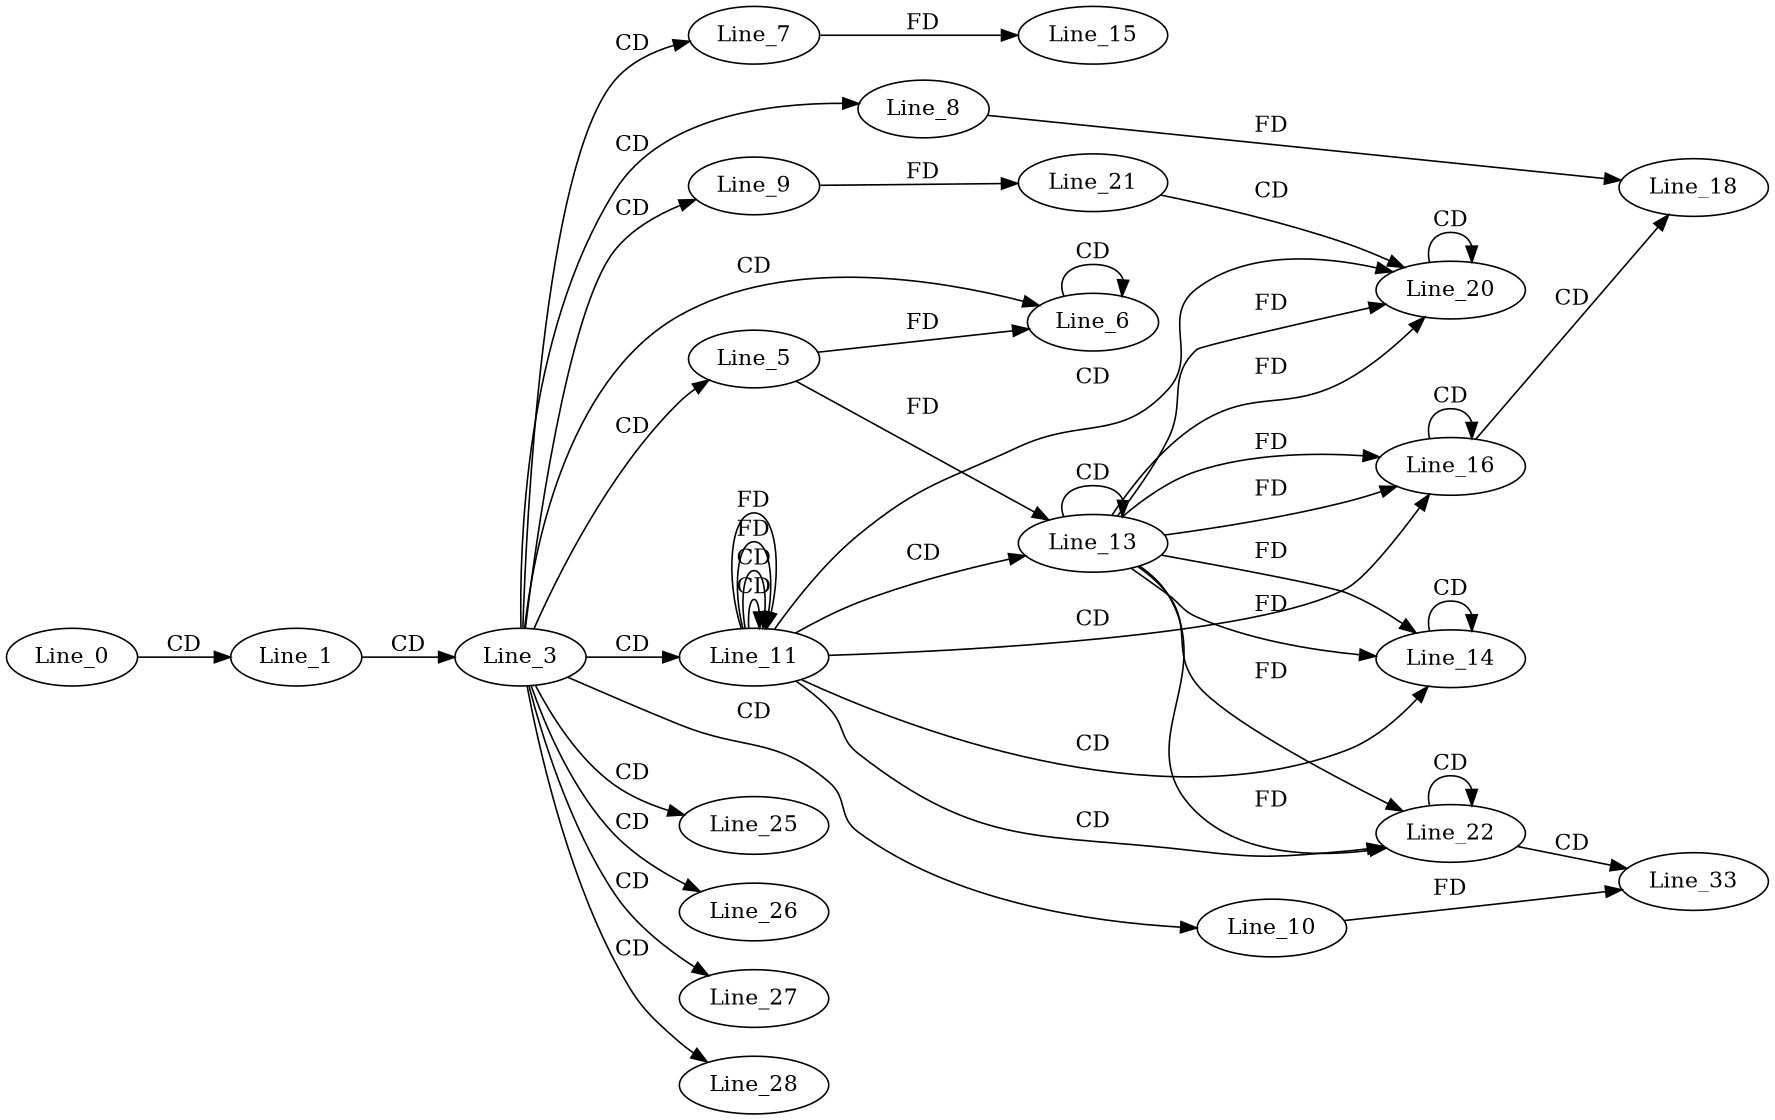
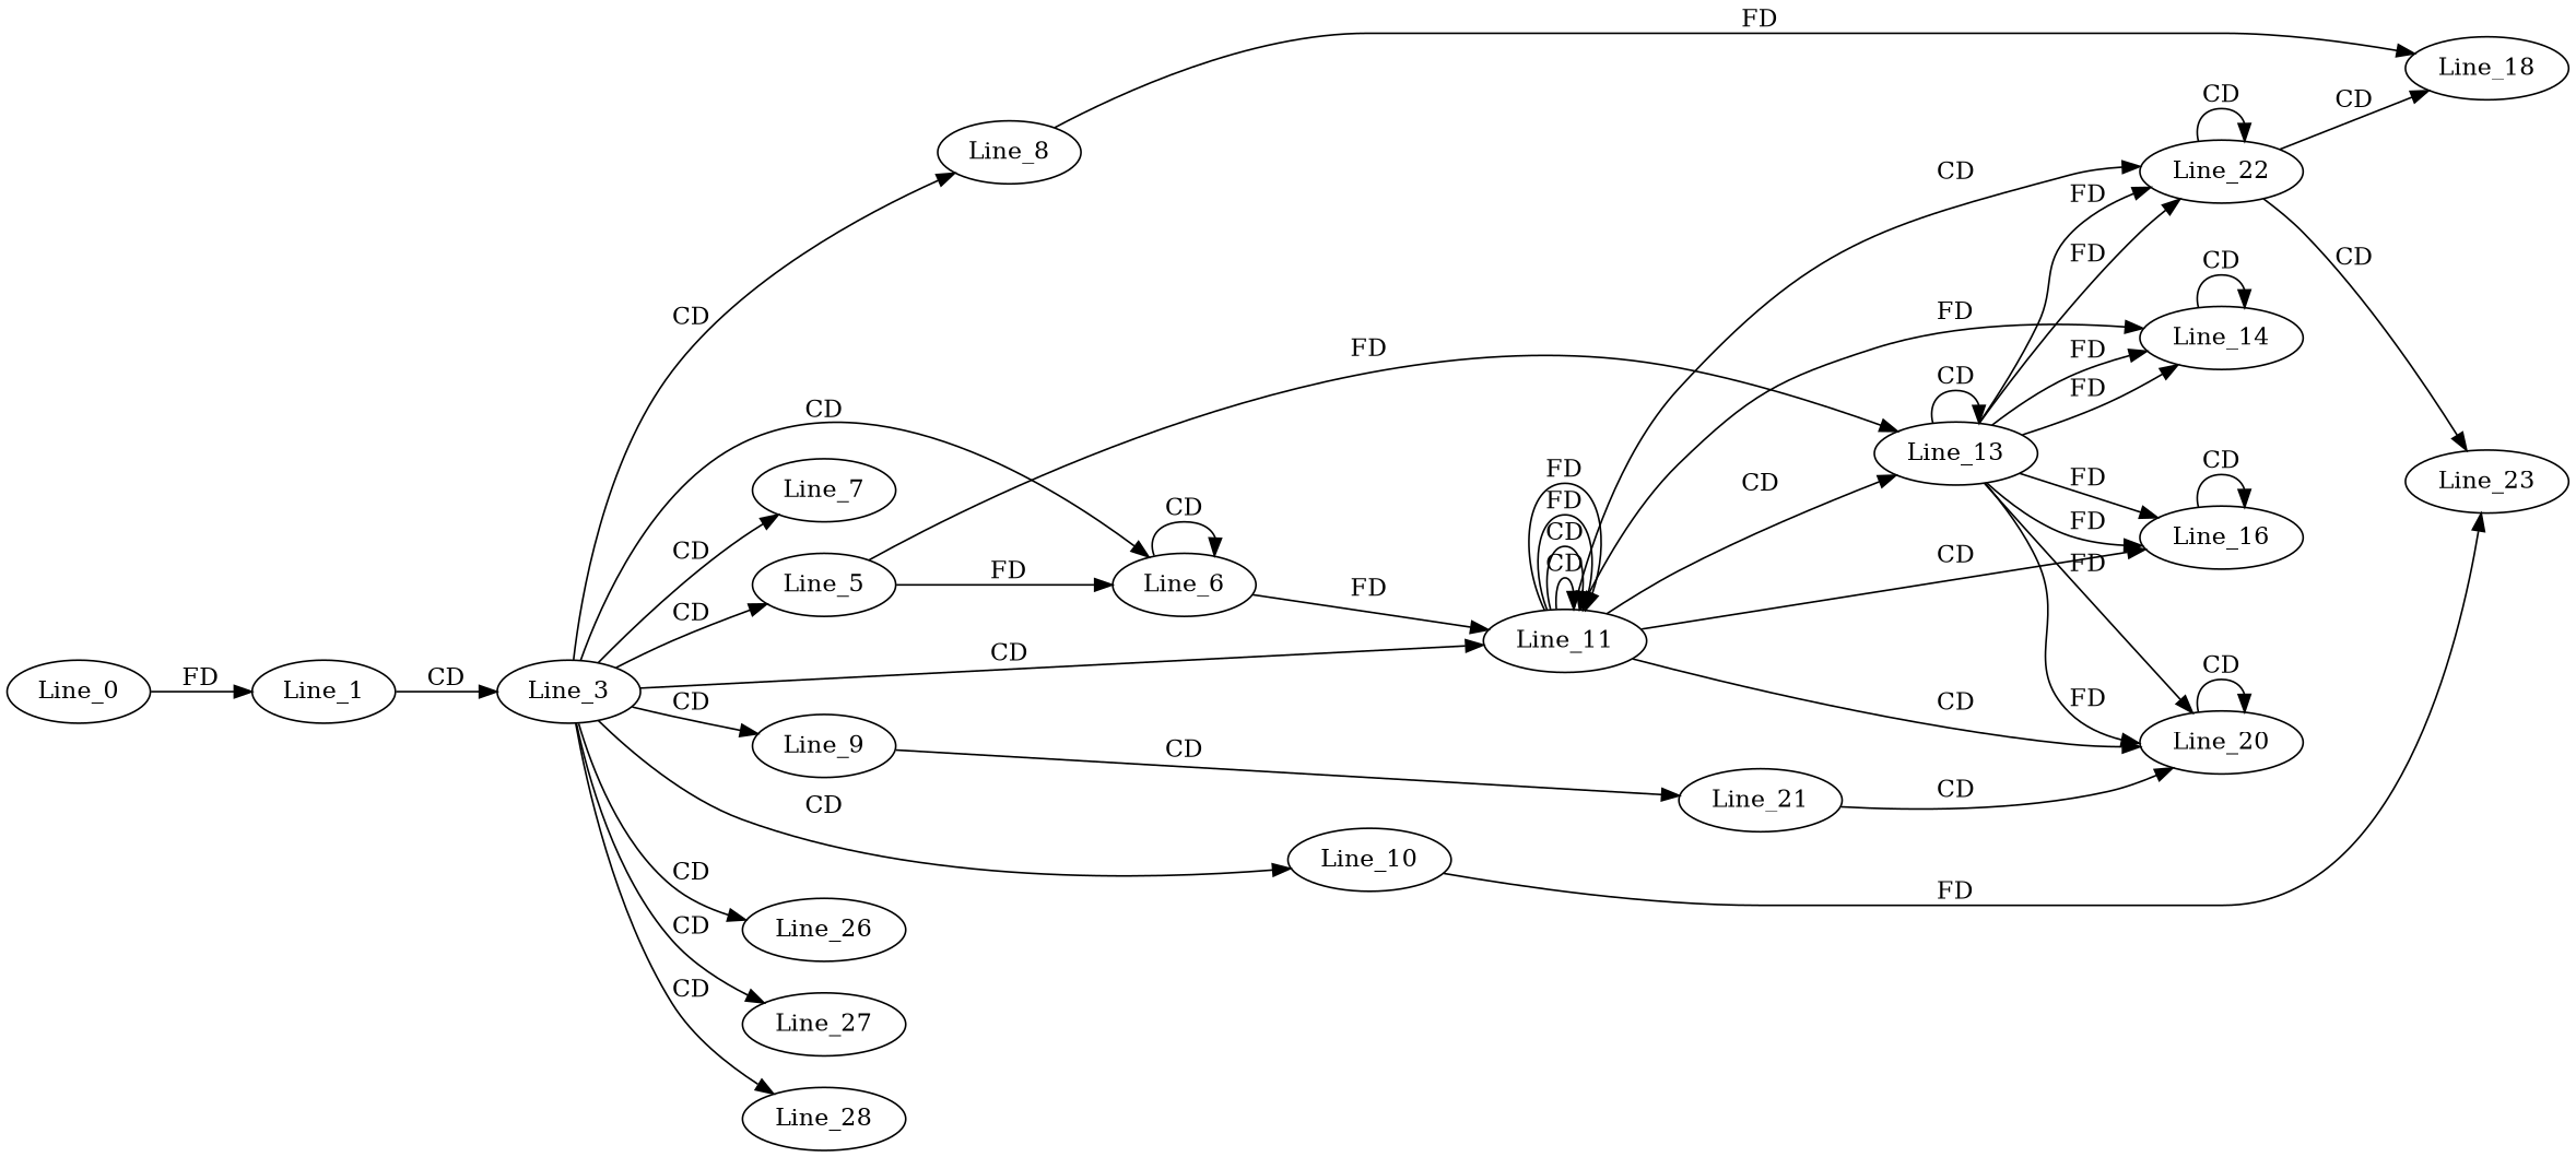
  digraph {
    rankdir=LR
    Line_0
    Line_1
    Line_3
    Line_5
    Line_6
    Line_7
    Line_8
    Line_9
    Line_10
    Line_11
-   Line_25
    Line_26
    Line_27
    Line_28
    Line_13
-   Line_15
    Line_18
    Line_21
-   Line_23 [label=Line_33]
+   Line_23
    Line_14
    Line_16
    Line_20
    Line_22
-   Line_0 -> Line_1 [label=CD]
+   Line_0 -> Line_1 [label=FD]
    Line_1 -> Line_3 [label=CD]
    Line_3 -> Line_5 [label=CD]
    Line_3 -> Line_6 [label=CD]
    Line_3 -> Line_7 [label=CD]
    Line_3 -> Line_8 [label=CD]
    Line_3 -> Line_9 [label=CD]
    Line_3 -> Line_10 [label=CD]
    Line_3 -> Line_11 [label=CD]
-   Line_3 -> Line_25 [label=CD]
    Line_3 -> Line_26 [label=CD]
    Line_3 -> Line_27 [label=CD]
    Line_3 -> Line_28 [label=CD]
    Line_5 -> Line_6 [label=FD]
    Line_5 -> Line_13 [label=FD]
    Line_6 -> Line_6 [label=CD]
-   Line_7 -> Line_15 [label=FD]
+   Line_6 -> Line_11 [label=FD]
    Line_8 -> Line_18 [label=FD]
-   Line_9 -> Line_21 [label=FD]
+   Line_9 -> Line_21 [label=CD]
    Line_10 -> Line_23 [label=FD]
    Line_11 -> Line_11 [label=CD]
    Line_11 -> Line_11 [label=CD]
    Line_11 -> Line_11 [label=FD]
    Line_11 -> Line_11 [label=FD]
    Line_11 -> Line_13 [label=CD]
-   Line_11 -> Line_14 [label=CD]
+   Line_11 -> Line_14 [label=FD]
    Line_11 -> Line_16 [label=CD]
    Line_11 -> Line_20 [label=CD]
    Line_11 -> Line_22 [label=CD]
    Line_13 -> Line_13 [label=CD]
    Line_13 -> Line_14 [label=FD]
    Line_13 -> Line_14 [label=FD]
    Line_13 -> Line_16 [label=FD]
    Line_13 -> Line_16 [label=FD]
    Line_13 -> Line_20 [label=FD]
    Line_13 -> Line_20 [label=FD]
    Line_13 -> Line_22 [label=FD]
    Line_13 -> Line_22 [label=FD]
    Line_21 -> Line_20 [label=CD]
    Line_14 -> Line_14 [label=CD]
-   Line_16 -> Line_18 [label=CD]
+   Line_22 -> Line_18 [label=CD]
    Line_16 -> Line_16 [label=CD]
    Line_20 -> Line_20 [label=CD]
    Line_22 -> Line_23 [label=CD]
    Line_22 -> Line_22 [label=CD]
  }
